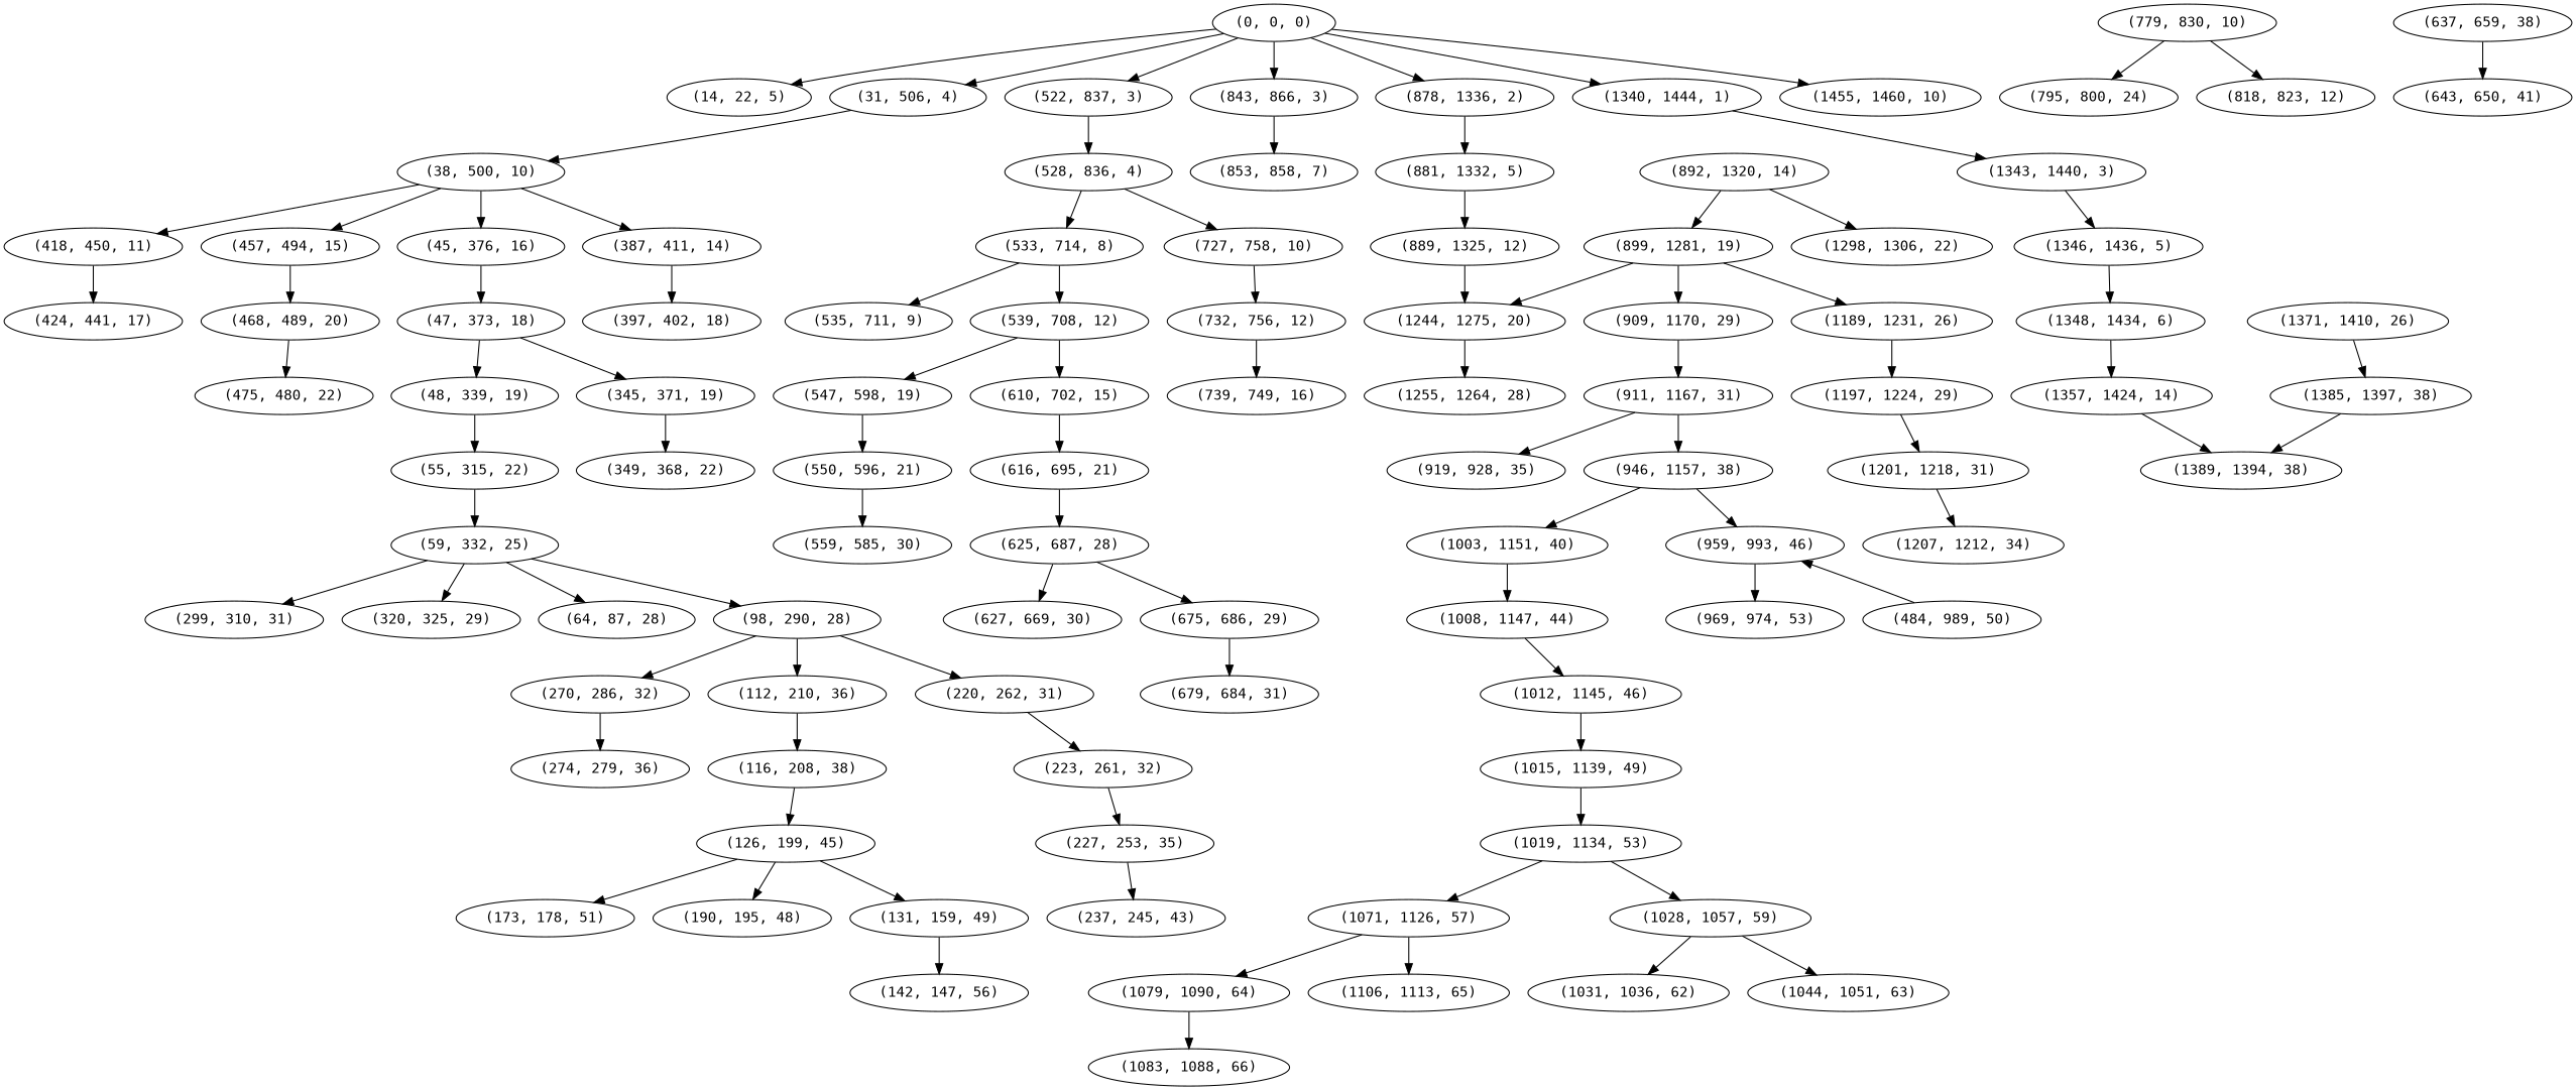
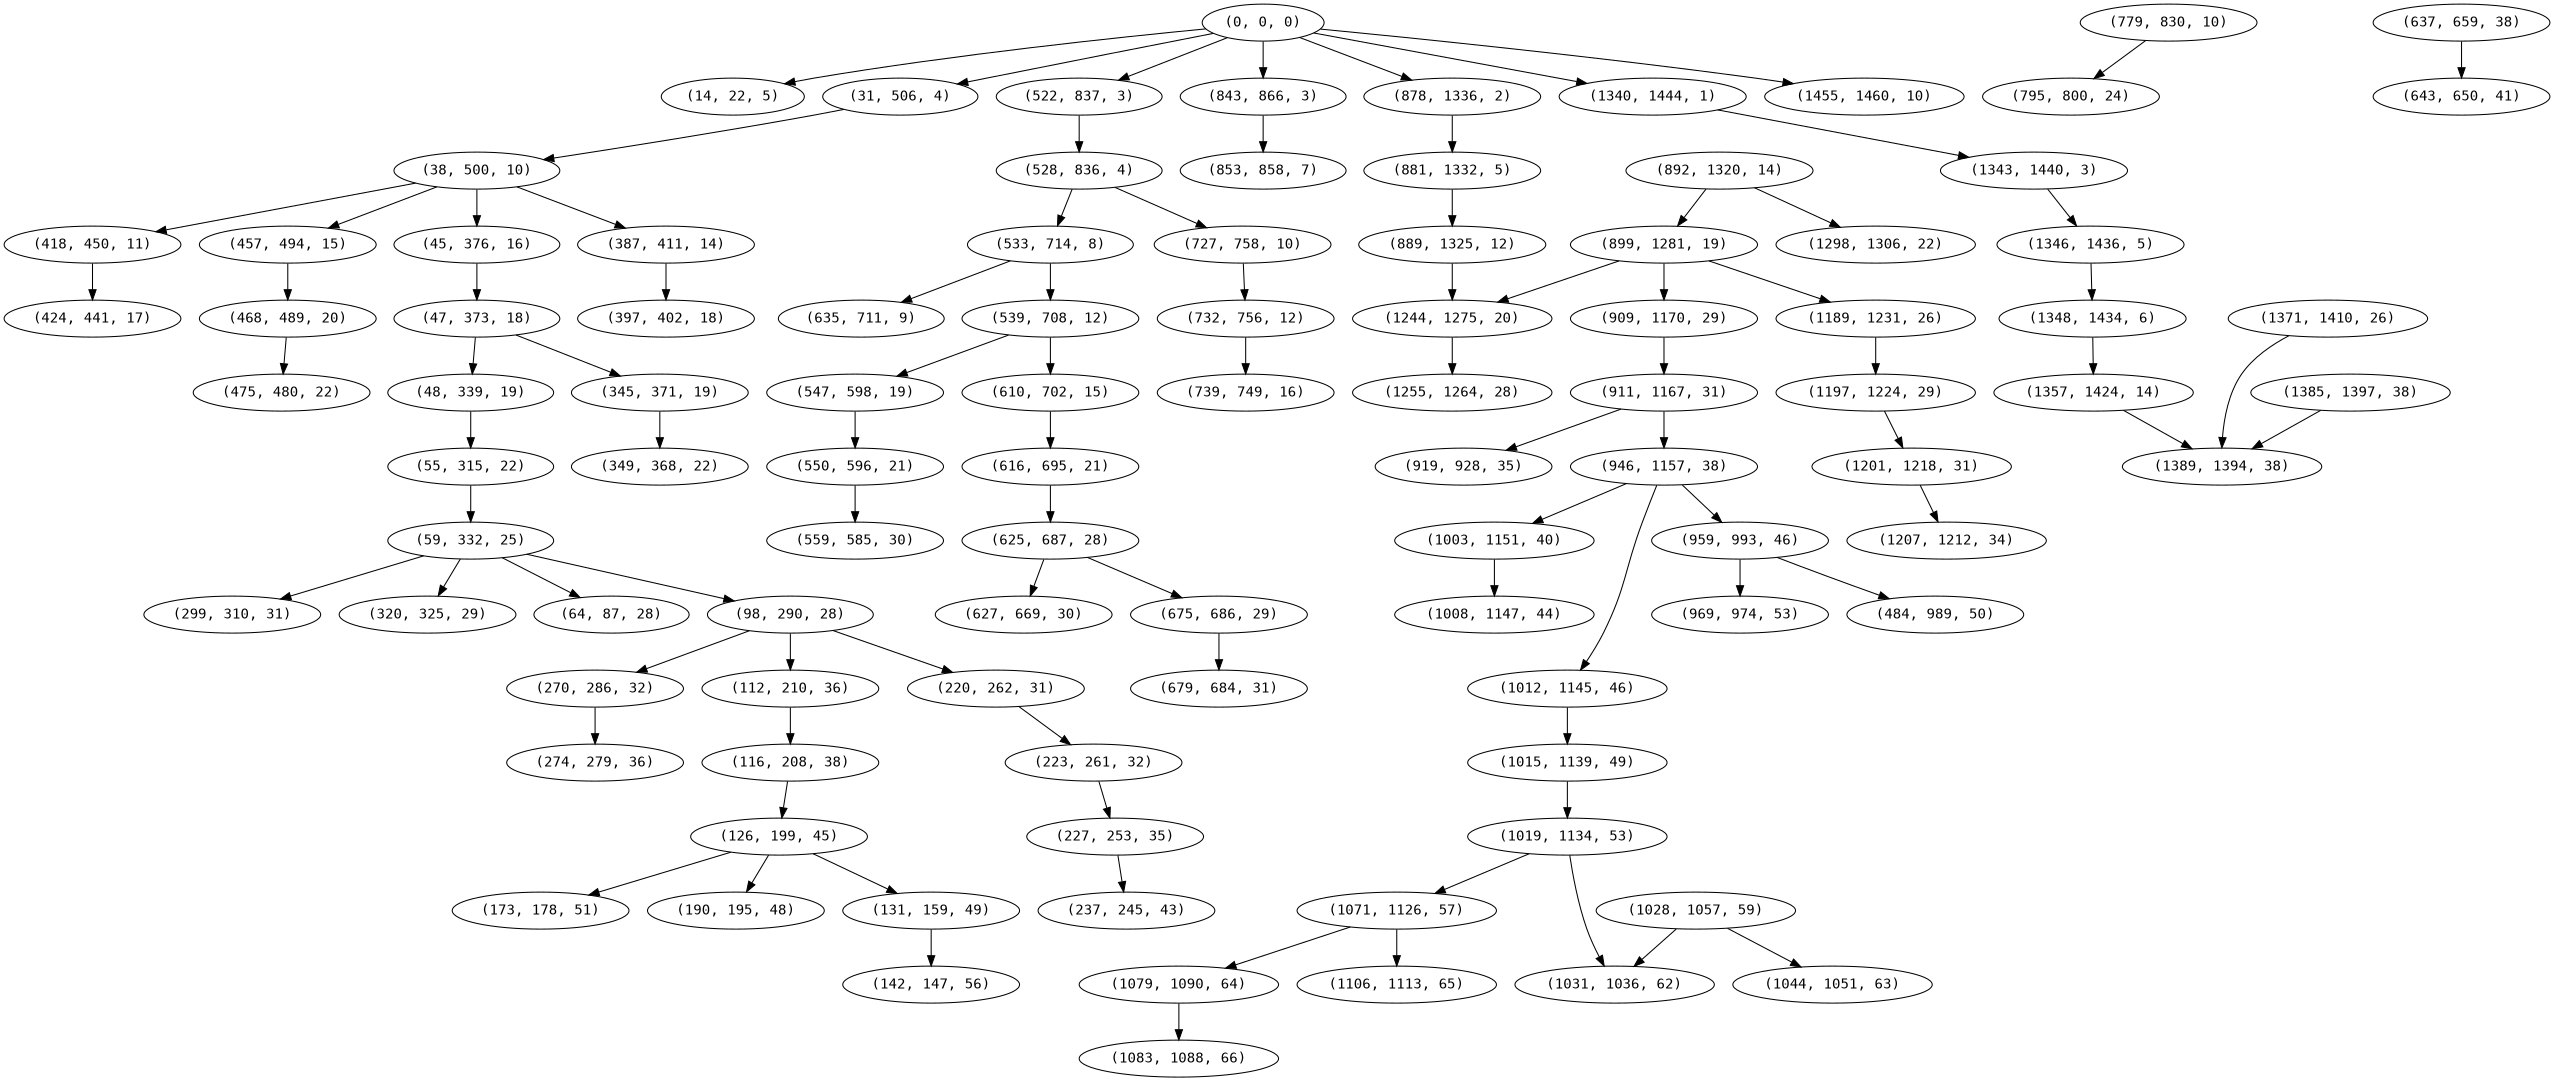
  digraph {
    fontname="DejaVu Sans Mono"
    node [fontname="DejaVu Sans Mono"]
    edge [fontname="DejaVu Sans Mono"]
    "(0, 0, 0)"
    "(14, 22, 5)"
    "(31, 506, 4)"
    "(522, 837, 3)"
    "(843, 866, 3)"
    "(878, 1336, 2)"
    "(1340, 1444, 1)"
    "(1455, 1460, 10)"
    "(38, 500, 10)"
    "(528, 836, 4)"
    "(853, 858, 7)"
    "(881, 1332, 5)"
    "(1343, 1440, 3)"
    "(45, 376, 16)"
    "(387, 411, 14)"
    "(418, 450, 11)"
    "(457, 494, 15)"
    "(47, 373, 18)"
    "(397, 402, 18)"
    "(424, 441, 17)"
    "(468, 489, 20)"
    "(48, 339, 19)"
    "(345, 371, 19)"
    n24 [label="(55, 315, 22)"]
    "(349, 368, 22)"
    "(59, 332, 25)"
    "(64, 87, 28)"
    "(98, 290, 28)"
    "(299, 310, 31)"
    "(320, 325, 29)"
    "(112, 210, 36)"
    "(220, 262, 31)"
    "(270, 286, 32)"
    "(116, 208, 38)"
    "(223, 261, 32)"
    "(274, 279, 36)"
    "(126, 199, 45)"
    "(131, 159, 49)"
    "(173, 178, 51)"
    "(190, 195, 48)"
    "(142, 147, 56)"
    "(227, 253, 35)"
    "(237, 245, 43)"
    "(475, 480, 22)"
    "(533, 714, 8)"
    "(727, 758, 10)"
-   "(535, 711, 9)"
+   "(535, 711, 9)" [label="(635, 711, 9)"]
    "(539, 708, 12)"
    "(732, 756, 12)"
    "(779, 830, 10)"
    "(795, 800, 24)"
-   "(818, 823, 12)"
    "(547, 598, 19)"
    "(610, 702, 15)"
    "(550, 596, 21)"
    "(616, 695, 21)"
    "(559, 585, 30)"
    "(625, 687, 28)"
    "(627, 669, 30)"
    "(675, 686, 29)"
    "(679, 684, 31)"
    "(637, 659, 38)"
    "(643, 650, 41)"
    "(739, 749, 16)"
    "(889, 1325, 12)"
    "(1244, 1275, 20)"
    "(892, 1320, 14)"
    "(899, 1281, 19)"
    "(1298, 1306, 22)"
    "(909, 1170, 29)"
    "(1189, 1231, 26)"
    "(911, 1167, 31)"
    "(1197, 1224, 29)"
    "(1255, 1264, 28)"
    "(919, 928, 35)"
    "(946, 1157, 38)"
    "(959, 993, 46)"
    "(1003, 1151, 40)"
    "(969, 974, 53)"
    n80 [label="(484, 989, 50)"]
    "(1008, 1147, 44)"
    "(1012, 1145, 46)"
    "(1015, 1139, 49)"
    "(1019, 1134, 53)"
    "(1028, 1057, 59)"
    "(1071, 1126, 57)"
    "(1031, 1036, 62)"
    "(1044, 1051, 63)"
    "(1079, 1090, 64)"
    "(1106, 1113, 65)"
    "(1083, 1088, 66)"
    "(1201, 1218, 31)"
    "(1207, 1212, 34)"
    "(1346, 1436, 5)"
    "(1348, 1434, 6)"
    "(1357, 1424, 14)"
    "(1389, 1394, 38)"
    n98 [label="(1385, 1397, 38)"]
    "(1371, 1410, 26)"
    "(0, 0, 0)" -> "(14, 22, 5)"
    "(0, 0, 0)" -> "(31, 506, 4)"
    "(0, 0, 0)" -> "(522, 837, 3)"
    "(0, 0, 0)" -> "(843, 866, 3)"
    "(0, 0, 0)" -> "(878, 1336, 2)"
    "(0, 0, 0)" -> "(1340, 1444, 1)"
    "(0, 0, 0)" -> "(1455, 1460, 10)"
    "(31, 506, 4)" -> "(38, 500, 10)"
    "(522, 837, 3)" -> "(528, 836, 4)"
    "(843, 866, 3)" -> "(853, 858, 7)"
    "(878, 1336, 2)" -> "(881, 1332, 5)"
    "(1340, 1444, 1)" -> "(1343, 1440, 3)"
    "(38, 500, 10)" -> "(45, 376, 16)"
    "(38, 500, 10)" -> "(387, 411, 14)"
    "(38, 500, 10)" -> "(418, 450, 11)"
    "(38, 500, 10)" -> "(457, 494, 15)"
    "(528, 836, 4)" -> "(533, 714, 8)"
    "(528, 836, 4)" -> "(727, 758, 10)"
    "(881, 1332, 5)" -> "(889, 1325, 12)"
    "(1343, 1440, 3)" -> "(1346, 1436, 5)"
    "(45, 376, 16)" -> "(47, 373, 18)"
    "(387, 411, 14)" -> "(397, 402, 18)"
    "(418, 450, 11)" -> "(424, 441, 17)"
    "(457, 494, 15)" -> "(468, 489, 20)"
    "(47, 373, 18)" -> "(48, 339, 19)"
    "(47, 373, 18)" -> "(345, 371, 19)"
    "(468, 489, 20)" -> "(475, 480, 22)"
    "(48, 339, 19)" -> n24
    "(345, 371, 19)" -> "(349, 368, 22)"
    n24 -> "(59, 332, 25)"
    "(59, 332, 25)" -> "(64, 87, 28)"
    "(59, 332, 25)" -> "(98, 290, 28)"
    "(59, 332, 25)" -> "(299, 310, 31)"
    "(59, 332, 25)" -> "(320, 325, 29)"
    "(98, 290, 28)" -> "(112, 210, 36)"
    "(98, 290, 28)" -> "(220, 262, 31)"
    "(98, 290, 28)" -> "(270, 286, 32)"
    "(112, 210, 36)" -> "(116, 208, 38)"
    "(220, 262, 31)" -> "(223, 261, 32)"
    "(270, 286, 32)" -> "(274, 279, 36)"
    "(116, 208, 38)" -> "(126, 199, 45)"
    "(223, 261, 32)" -> "(227, 253, 35)"
    "(126, 199, 45)" -> "(131, 159, 49)"
    "(126, 199, 45)" -> "(173, 178, 51)"
    "(126, 199, 45)" -> "(190, 195, 48)"
    "(131, 159, 49)" -> "(142, 147, 56)"
    "(227, 253, 35)" -> "(237, 245, 43)"
    "(533, 714, 8)" -> "(535, 711, 9)"
    "(533, 714, 8)" -> "(539, 708, 12)"
    "(727, 758, 10)" -> "(732, 756, 12)"
    "(539, 708, 12)" -> "(547, 598, 19)"
    "(539, 708, 12)" -> "(610, 702, 15)"
    "(732, 756, 12)" -> "(739, 749, 16)"
    "(779, 830, 10)" -> "(795, 800, 24)"
-   "(779, 830, 10)" -> "(818, 823, 12)"
    "(547, 598, 19)" -> "(550, 596, 21)"
    "(610, 702, 15)" -> "(616, 695, 21)"
    "(550, 596, 21)" -> "(559, 585, 30)"
    "(616, 695, 21)" -> "(625, 687, 28)"
    "(625, 687, 28)" -> "(627, 669, 30)"
    "(625, 687, 28)" -> "(675, 686, 29)"
    "(675, 686, 29)" -> "(679, 684, 31)"
    "(637, 659, 38)" -> "(643, 650, 41)"
    "(889, 1325, 12)" -> "(1244, 1275, 20)"
    "(1244, 1275, 20)" -> "(1255, 1264, 28)"
    "(892, 1320, 14)" -> "(899, 1281, 19)"
    "(892, 1320, 14)" -> "(1298, 1306, 22)"
    "(899, 1281, 19)" -> "(1244, 1275, 20)"
    "(899, 1281, 19)" -> "(909, 1170, 29)"
    "(899, 1281, 19)" -> "(1189, 1231, 26)"
    "(909, 1170, 29)" -> "(911, 1167, 31)"
    "(1189, 1231, 26)" -> "(1197, 1224, 29)"
    "(911, 1167, 31)" -> "(919, 928, 35)"
    "(911, 1167, 31)" -> "(946, 1157, 38)"
    "(1197, 1224, 29)" -> "(1201, 1218, 31)"
    "(946, 1157, 38)" -> "(959, 993, 46)"
    "(946, 1157, 38)" -> "(1003, 1151, 40)"
    "(959, 993, 46)" -> "(969, 974, 53)"
-   n80 -> "(959, 993, 46)"
+   "(959, 993, 46)" -> n80
    "(1003, 1151, 40)" -> "(1008, 1147, 44)"
-   "(1008, 1147, 44)" -> "(1012, 1145, 46)"
+   "(946, 1157, 38)" -> "(1012, 1145, 46)"
    "(1012, 1145, 46)" -> "(1015, 1139, 49)"
    "(1015, 1139, 49)" -> "(1019, 1134, 53)"
-   "(1019, 1134, 53)" -> "(1028, 1057, 59)"
+   "(1019, 1134, 53)" -> "(1031, 1036, 62)"
    "(1019, 1134, 53)" -> "(1071, 1126, 57)"
    "(1028, 1057, 59)" -> "(1031, 1036, 62)"
    "(1028, 1057, 59)" -> "(1044, 1051, 63)"
    "(1071, 1126, 57)" -> "(1079, 1090, 64)"
    "(1071, 1126, 57)" -> "(1106, 1113, 65)"
    "(1079, 1090, 64)" -> "(1083, 1088, 66)"
    "(1201, 1218, 31)" -> "(1207, 1212, 34)"
    "(1346, 1436, 5)" -> "(1348, 1434, 6)"
    "(1348, 1434, 6)" -> "(1357, 1424, 14)"
    "(1357, 1424, 14)" -> "(1389, 1394, 38)"
    n98 -> "(1389, 1394, 38)"
-   "(1371, 1410, 26)" -> n98
+   "(1371, 1410, 26)" -> "(1389, 1394, 38)"
  }
